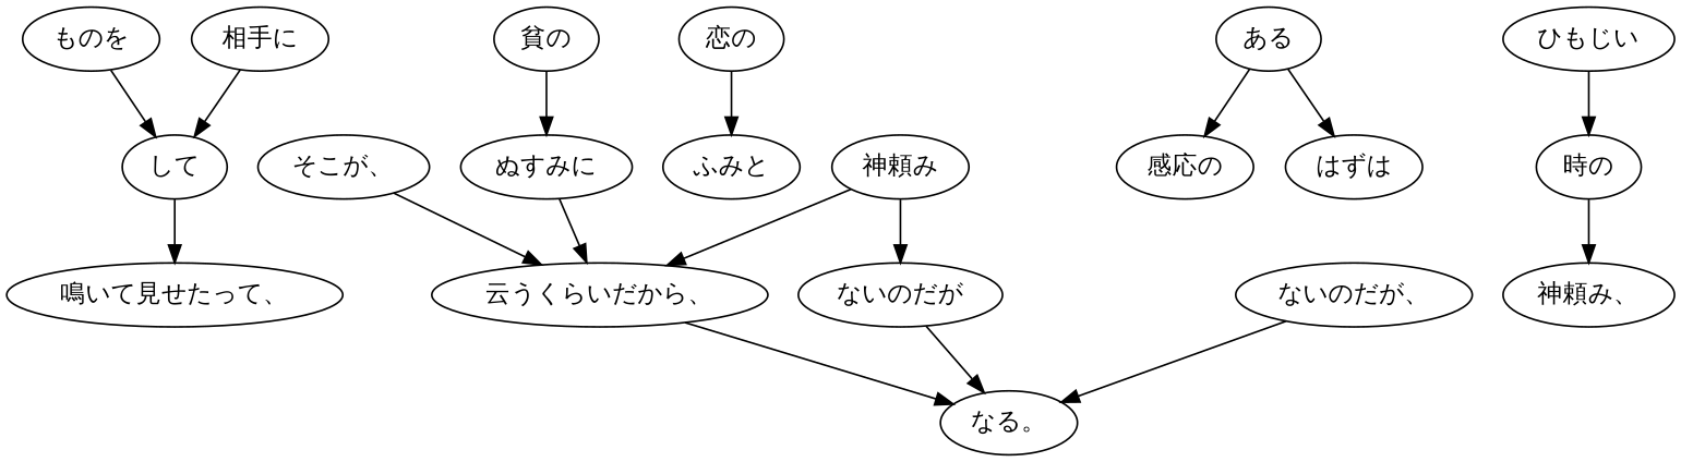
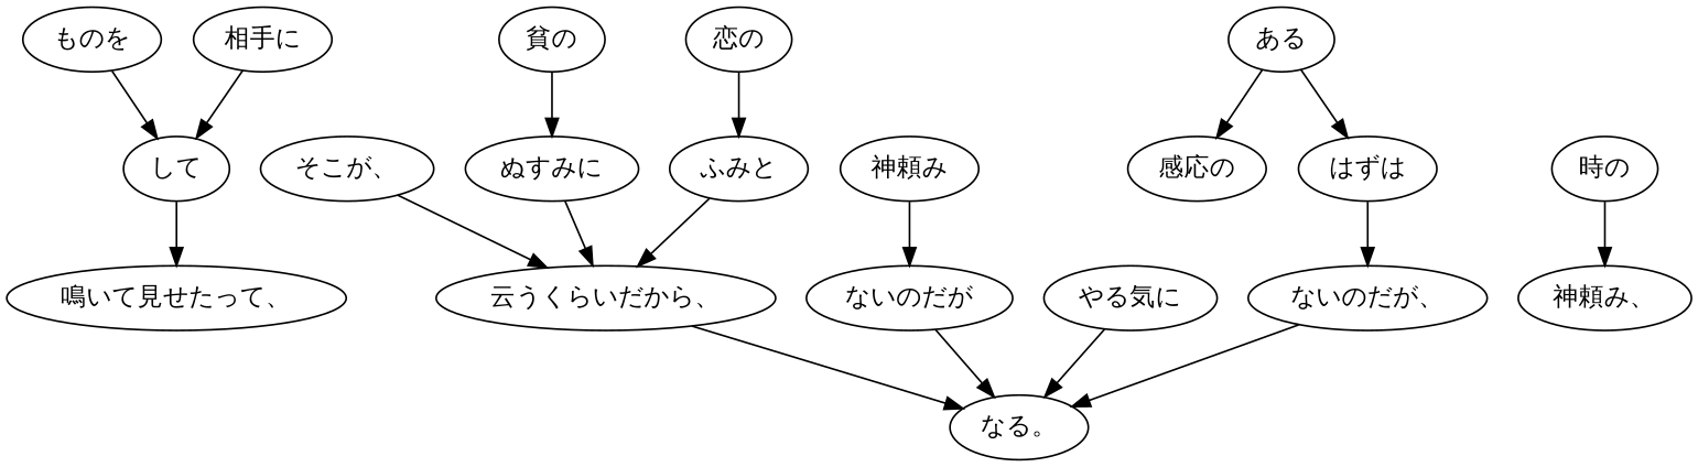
  digraph {
    fontname=Merriweather
    node [fontname=Merriweather]
    edge [fontname=Merriweather]
    n1 [label="ものを"]
    n2 [label="して"]
    n3 [label="鳴いて見せたって、"]
    n4 [label="相手に"]
    n5 [label="ないのだが、"]
    n6 [label="なる。"]
    n7 [label="感応の"]
    n8 [label="ある"]
    n9 [label="はずは"]
    n10 [label="そこが、"]
    n11 [label="云うくらいだから、"]
-   n12 [label="ひもじい"]
    n13 [label="時の"]
    n14 [label="神頼み、"]
    n15 [label="ぬすみに"]
    n16 [label="貧の"]
    n17 [label="恋の"]
    n18 [label="ふみと"]
    n19 [label="神頼み"]
    n20 [label="ないのだが"]
+   n21 [label="やる気に"]
    n1 -> n2
    n2 -> n3
    n4 -> n2
    n5 -> n6
    n8 -> n7
    n8 -> n9
+   n9 -> n5
    n10 -> n11
    n11 -> n6
-   n12 -> n13
    n13 -> n14
    n15 -> n11
    n16 -> n15
    n17 -> n18
-   n19 -> n11
+   n18 -> n11
    n19 -> n20
    n20 -> n6
+   n21 -> n6
  }
